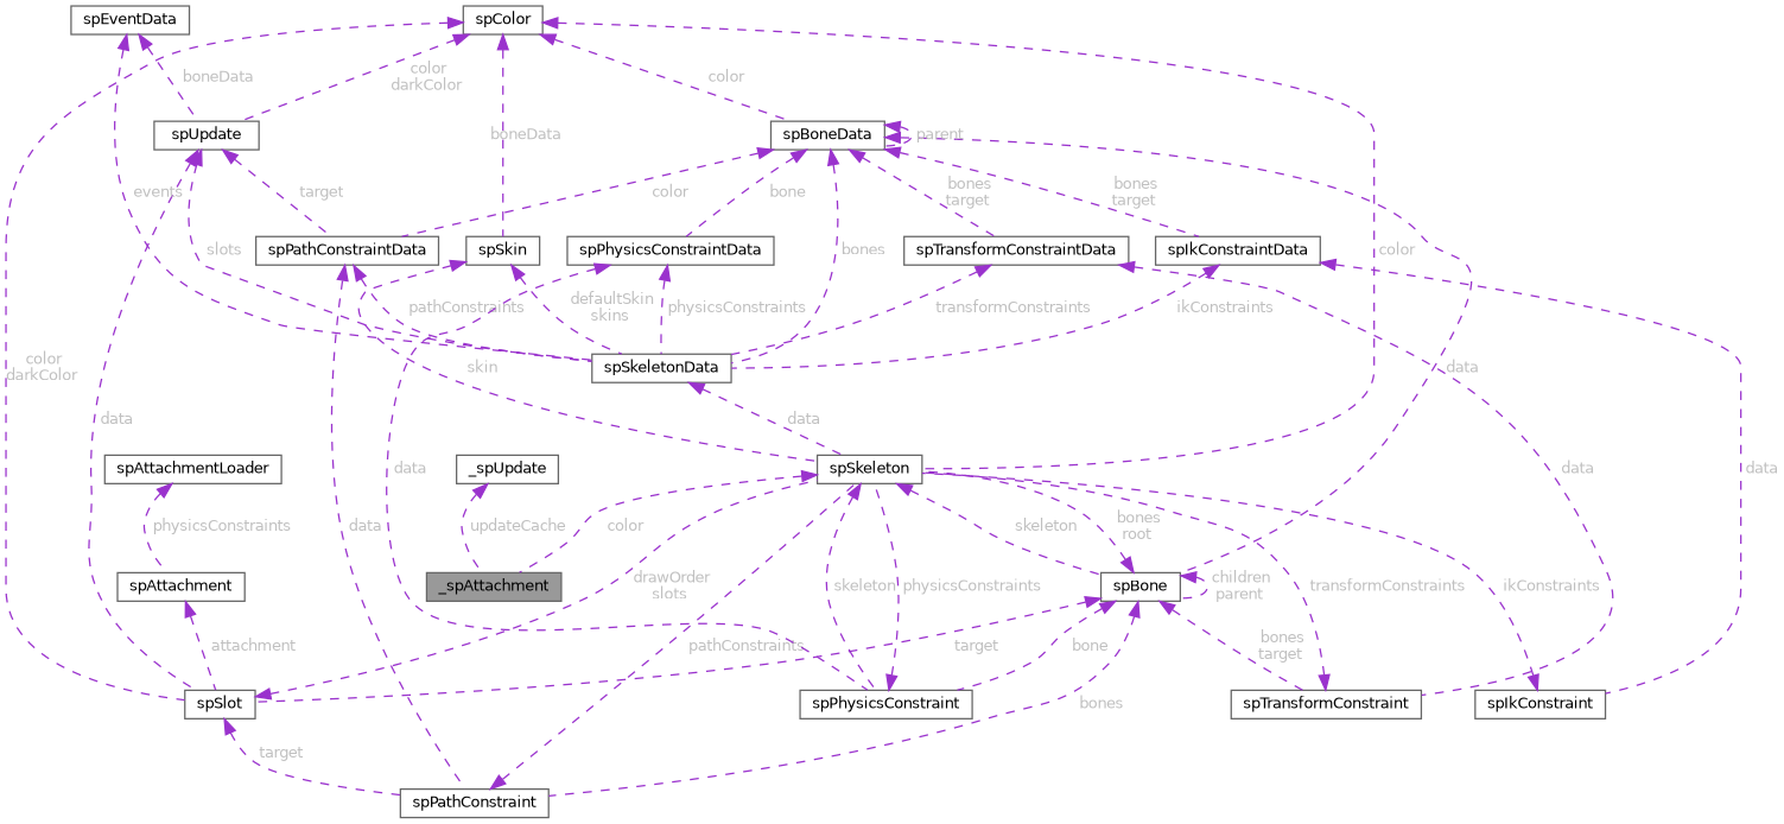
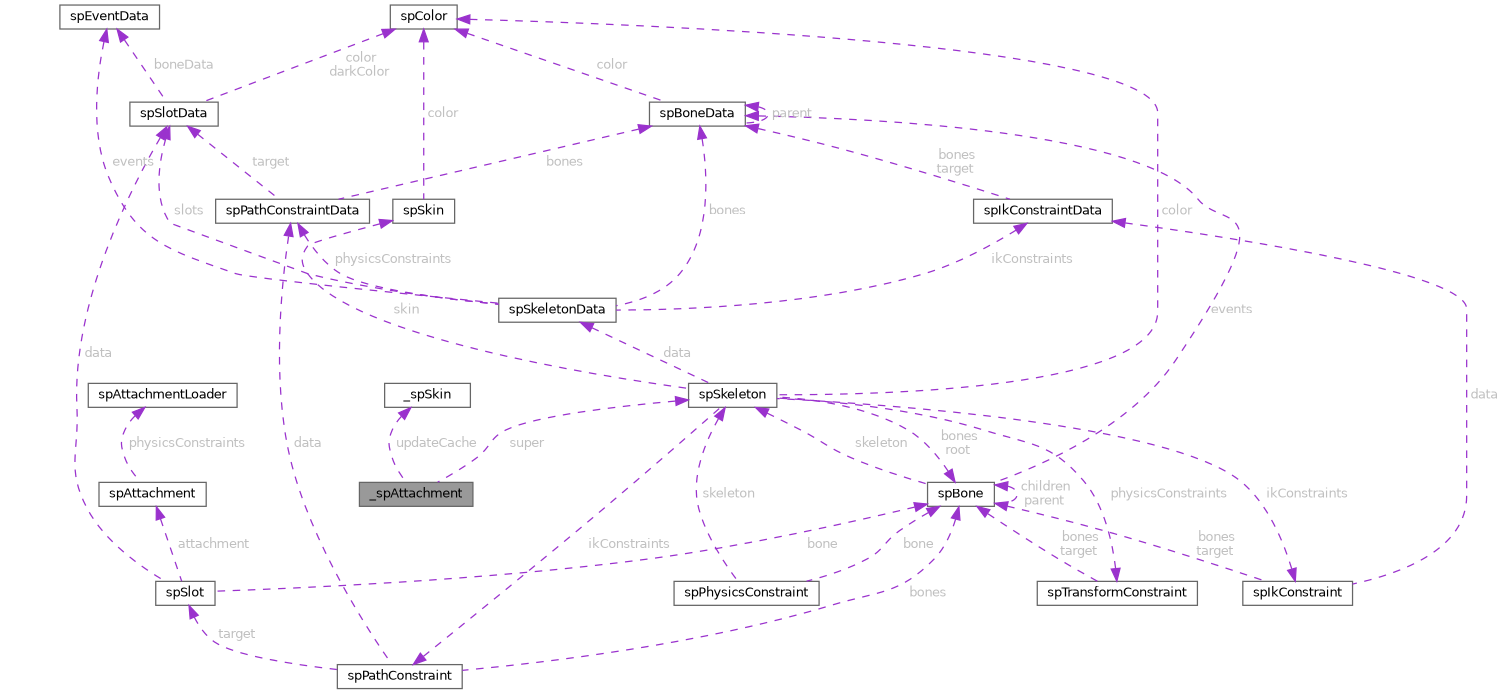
  digraph {
    rankdir=TB
    node [color=gray40 fillcolor=white fontname=Helvetica fontsize=10 shape=box style=filled]
    edge [color=darkorchid3 dir=back fontcolor=grey fontname=Helvetica fontsize=10 labelfontname=Helvetica labelfontsize=10 style=dashed]
    n1 [fillcolor=grey60 fontcolor=black height=0.2 label=_spAttachment width=0.4]
    n2 [height=0.2 label=spSkeleton width=0.4]
    n3 [height=0.2 label=spBone width=0.4]
    n4 [height=0.2 label=spPhysicsConstraint width=0.4]
    n5 [height=0.2 label=spSlot width=0.4]
    n6 [height=0.2 label=spIkConstraint width=0.4]
    n7 [height=0.2 label=spTransformConstraint width=0.4]
    n8 [height=0.2 label=spPathConstraint width=0.4]
    n9 [height=0.2 label=spSkeletonData width=0.4]
    n10 [height=0.2 label=spBoneData width=0.4]
    n11 [height=0.2 label=spIkConstraintData width=0.4]
-   n12 [height=0.2 label=spTransformConstraintData width=0.4]
    n13 [height=0.2 label=spPathConstraintData width=0.4]
-   n14 [height=0.2 label=spPhysicsConstraintData width=0.4]
-   n15 [height=0.2 label=spUpdate width=0.4]
+   n15 [height=0.2 label=spSlotData width=0.4]
    n16 [height=0.2 label=spColor width=0.4]
    n17 [height=0.2 label=spSkin width=0.4]
    n18 [height=0.2 label=spEventData width=0.4]
    n19 [height=0.2 label=spAttachment width=0.4]
    n20 [height=0.2 label=spAttachmentLoader width=0.4]
-   n21 [height=0.2 label=_spUpdate width=0.4]
-   n2 -> n1 [label=" color"]
+   n21 [height=0.2 label=_spSkin width=0.4]
+   n2 -> n1 [label=" super"]
    n2 -> n3 [label=" skeleton"]
    n2 -> n4 [label=" skeleton"]
    n3 -> n2 [label=" bones\nroot"]
    n3 -> n3 [label=" children\nparent"]
    n3 -> n4 [label=" bone"]
-   n3 -> n5 [label=" target"]
+   n3 -> n5 [label=" bone"]
+   n3 -> n6 [label=" bones\ntarget"]
    n3 -> n7 [label=" bones\ntarget"]
    n3 -> n8 [label=" bones"]
-   n4 -> n2 [label=" physicsConstraints"]
-   n5 -> n2 [label=" drawOrder\nslots"]
    n5 -> n8 [label=" target"]
    n6 -> n2 [label=" ikConstraints"]
-   n7 -> n2 [label=" transformConstraints"]
-   n8 -> n2 [label=" pathConstraints"]
+   n7 -> n2 [label=" physicsConstraints"]
+   n8 -> n2 [label=" ikConstraints"]
    n9 -> n2 [label=" data"]
-   n10 -> n3 [label=" data"]
+   n10 -> n3 [label=" events"]
    n10 -> n9 [label=" bones"]
    n10 -> n10 [label=" parent"]
    n10 -> n11 [label=" bones\ntarget"]
-   n10 -> n12 [label=" bones\ntarget"]
-   n10 -> n13 [label=" color"]
-   n10 -> n14 [label=" bone"]
+   n10 -> n13 [label=" bones"]
    n11 -> n6 [label=" data"]
    n11 -> n9 [label=" ikConstraints"]
-   n12 -> n7 [label=" data"]
-   n12 -> n9 [label=" transformConstraints"]
    n13 -> n8 [label=" data"]
-   n13 -> n9 [label=" pathConstraints"]
-   n14 -> n4 [label=" data"]
-   n14 -> n9 [label=" physicsConstraints"]
+   n13 -> n9 [label=" physicsConstraints"]
    n15 -> n5 [label=" data"]
    n15 -> n9 [label=" slots"]
    n15 -> n13 [label=" target"]
    n16 -> n2 [label=" color"]
-   n16 -> n5 [label=" color\ndarkColor"]
    n16 -> n10 [label=" color"]
    n16 -> n15 [label=" color\ndarkColor"]
-   n16 -> n17 [label=" boneData"]
+   n16 -> n17 [label=" color"]
    n17 -> n2 [label=" skin"]
-   n17 -> n9 [label=" defaultSkin\nskins"]
    n18 -> n9 [label=" events"]
    n18 -> n15 [label=" boneData"]
    n19 -> n5 [label=" attachment"]
    n20 -> n19 [label=" physicsConstraints"]
    n21 -> n1 [label=" updateCache"]
  }
